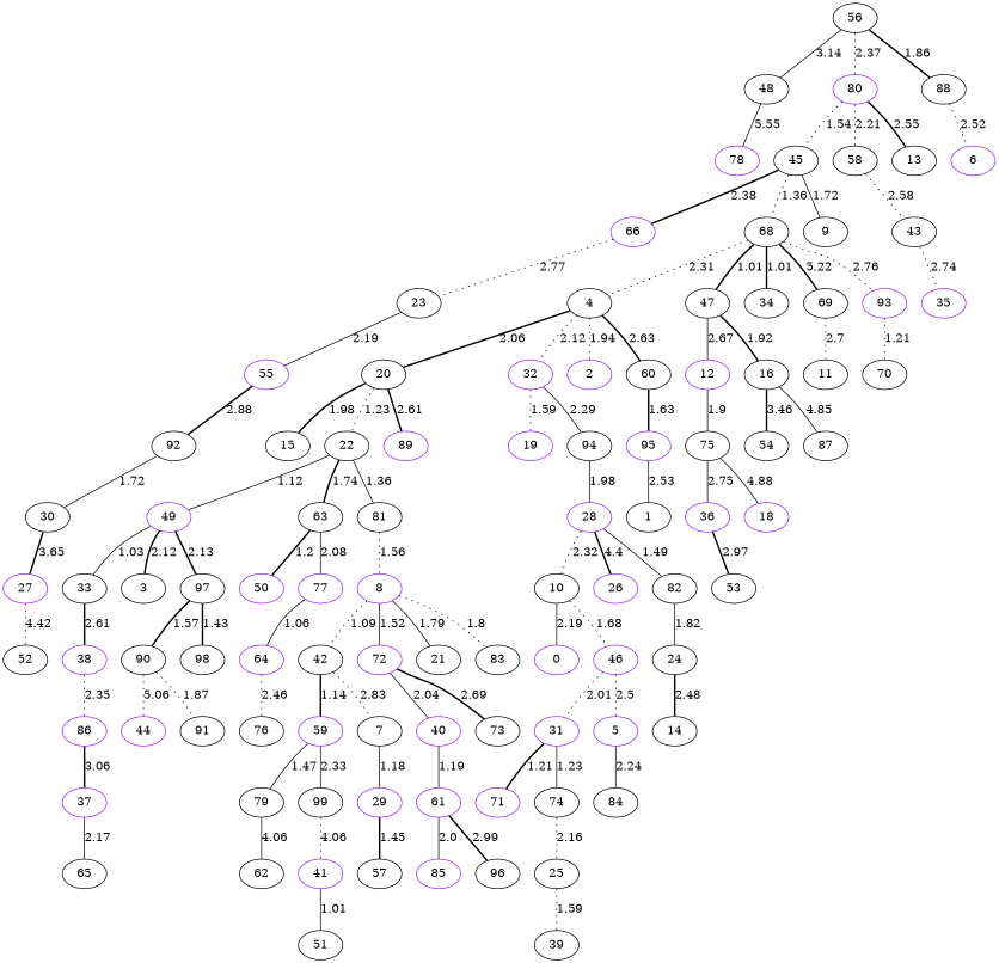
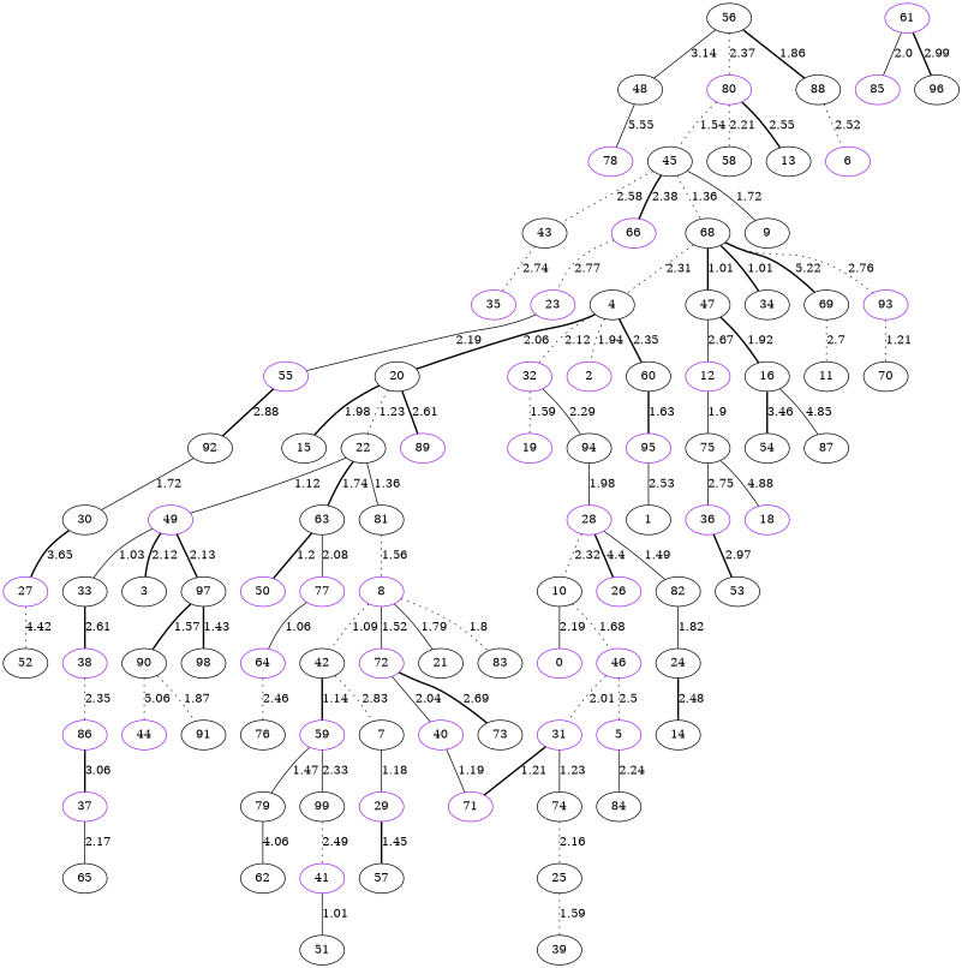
  graph {
    node [color=black]
    edge [style=solid]
    0 [color=purple]
    10
    46 [color=purple]
    31 [color=purple]
    5 [color=purple]
    12 [color=purple]
    75
    36 [color=purple]
    18 [color=purple]
    16
    54
    87
    20
    15
    22
    89 [color=purple]
    49 [color=purple]
    63
    81
    33
    3
    97
    50 [color=purple]
    77 [color=purple]
    8 [color=purple]
-   23
+   23 [color=purple]
    55 [color=purple]
    92
    24
    14
    25
    39
    27 [color=purple]
    52
    28 [color=purple]
    26 [color=purple]
    82
    29 [color=purple]
    57
    30
    71 [color=purple]
    74
    32 [color=purple]
    19 [color=purple]
    94
    38 [color=purple]
    86 [color=purple]
    53
    37 [color=purple]
    65
    4
    2 [color=purple]
    60
    95 [color=purple]
    40 [color=purple]
    61 [color=purple]
    85 [color=purple]
    96
    41 [color=purple]
    51
    59 [color=purple]
    42
    7
    79
    99
    35 [color=purple]
    43
    66 [color=purple]
    45
    68
    9
    47
    34
    69
    93 [color=purple]
    84
    78 [color=purple]
    48
    90
    98
    56
    80 [color=purple]
    88
    58
    13
    6 [color=purple]
    62
    1
    64 [color=purple]
    76
    11
    70
    72 [color=purple]
    73
    21
    83
    44 [color=purple]
    91
    10 -- 0 [label=2.19]
    10 -- 46 [label=1.68 style=dotted]
    46 -- 31 [label=2.01 style=dotted]
    46 -- 5 [label=2.5 style=dotted]
    31 -- 71 [label=1.21 style=bold]
    31 -- 74 [label=1.23]
    5 -- 84 [label=2.24]
    12 -- 75 [label=1.9]
    75 -- 36 [label=2.75]
    75 -- 18 [label=4.88]
    36 -- 53 [label=2.97 style=bold]
    16 -- 54 [label=3.46 style=bold]
    16 -- 87 [label=4.85]
    20 -- 15 [label=1.98 style=bold]
    20 -- 22 [label=1.23 style=dotted]
    20 -- 89 [label=2.61 style=bold]
    22 -- 49 [label=1.12]
    22 -- 63 [label=1.74 style=bold]
    22 -- 81 [label=1.36]
    49 -- 33 [label=1.03]
    49 -- 3 [label=2.12 style=bold]
    49 -- 97 [label=2.13 style=bold]
    63 -- 50 [label=1.2 style=bold]
    63 -- 77 [label=2.08]
    81 -- 8 [label=1.56 style=dotted]
    33 -- 38 [label=2.61 style=bold]
    97 -- 90 [label=1.57 style=bold]
    97 -- 98 [label=1.43 style=bold]
    77 -- 64 [label=1.06]
    8 -- 42 [label=1.09 style=dotted]
    8 -- 72 [label=1.52]
    8 -- 21 [label=1.79]
    8 -- 83 [label=1.8 style=dotted]
    23 -- 55 [label=2.19]
    55 -- 92 [label=2.88 style=bold]
    92 -- 30 [label=1.72]
    24 -- 14 [label=2.48 style=bold]
    25 -- 39 [label=1.59 style=dotted]
    27 -- 52 [label=4.42 style=dotted]
    28 -- 10 [label=2.32 style=dotted]
    28 -- 26 [label=4.4 style=bold]
    28 -- 82 [label=1.49]
    82 -- 24 [label=1.82]
    29 -- 57 [label=1.45 style=bold]
    30 -- 27 [label=3.65 style=bold]
    74 -- 25 [label=2.16 style=dotted]
    32 -- 19 [label=1.59 style=dotted]
    32 -- 94 [label=2.29]
    94 -- 28 [label=1.98]
    38 -- 86 [label=2.35 style=dotted]
    86 -- 37 [label=3.06 style=bold]
    37 -- 65 [label=2.17]
    4 -- 20 [label=2.06 style=bold]
    4 -- 32 [label=2.12 style=dotted]
    4 -- 2 [label=1.94 style=dotted]
-   4 -- 60 [label=2.63 style=bold]
+   4 -- 60 [label=2.35 style=bold]
    60 -- 95 [label=1.63 style=bold]
    95 -- 1 [label=2.53]
-   40 -- 61 [label=1.19]
+   40 -- 71 [label=1.19]
    61 -- 85 [label=2.0]
    61 -- 96 [label=2.99 style=bold]
    41 -- 51 [label=1.01]
    59 -- 79 [label=1.47]
    59 -- 99 [label=2.33]
    42 -- 59 [label=1.14 style=bold]
    42 -- 7 [label=2.83 style=dotted]
    7 -- 29 [label=1.18]
    79 -- 62 [label=4.06]
-   99 -- 41 [label=4.06 style=dotted]
+   99 -- 41 [label=2.49 style=dotted]
    43 -- 35 [label=2.74 style=dotted]
    66 -- 23 [label=2.77 style=dotted]
    45 -- 66 [label=2.38 style=bold]
    45 -- 68 [label=1.36 style=dotted]
    45 -- 9 [label=1.72]
    68 -- 4 [label=2.31 style=dotted]
    68 -- 47 [label=1.01 style=bold]
    68 -- 34 [label=1.01 style=bold]
    68 -- 69 [label=5.22 style=bold]
    68 -- 93 [label=2.76 style=dotted]
    47 -- 12 [label=2.67]
    47 -- 16 [label=1.92 style=bold]
    69 -- 11 [label=2.7 style=dotted]
    93 -- 70 [label=1.21 style=dotted]
    48 -- 78 [label=5.55]
    90 -- 44 [label=5.06 style=dotted]
    90 -- 91 [label=1.87 style=dotted]
    56 -- 48 [label=3.14]
    56 -- 80 [label=2.37 style=dotted]
    56 -- 88 [label=1.86 style=bold]
    80 -- 45 [label=1.54 style=dotted]
    80 -- 58 [label=2.21 style=dotted]
    80 -- 13 [label=2.55 style=bold]
    88 -- 6 [label=2.52 style=dotted]
-   58 -- 43 [label=2.58 style=dotted]
+   45 -- 43 [label=2.58 style=dotted]
    64 -- 76 [label=2.46 style=dotted]
    72 -- 40 [label=2.04]
    72 -- 73 [label=2.69 style=bold]
  }
